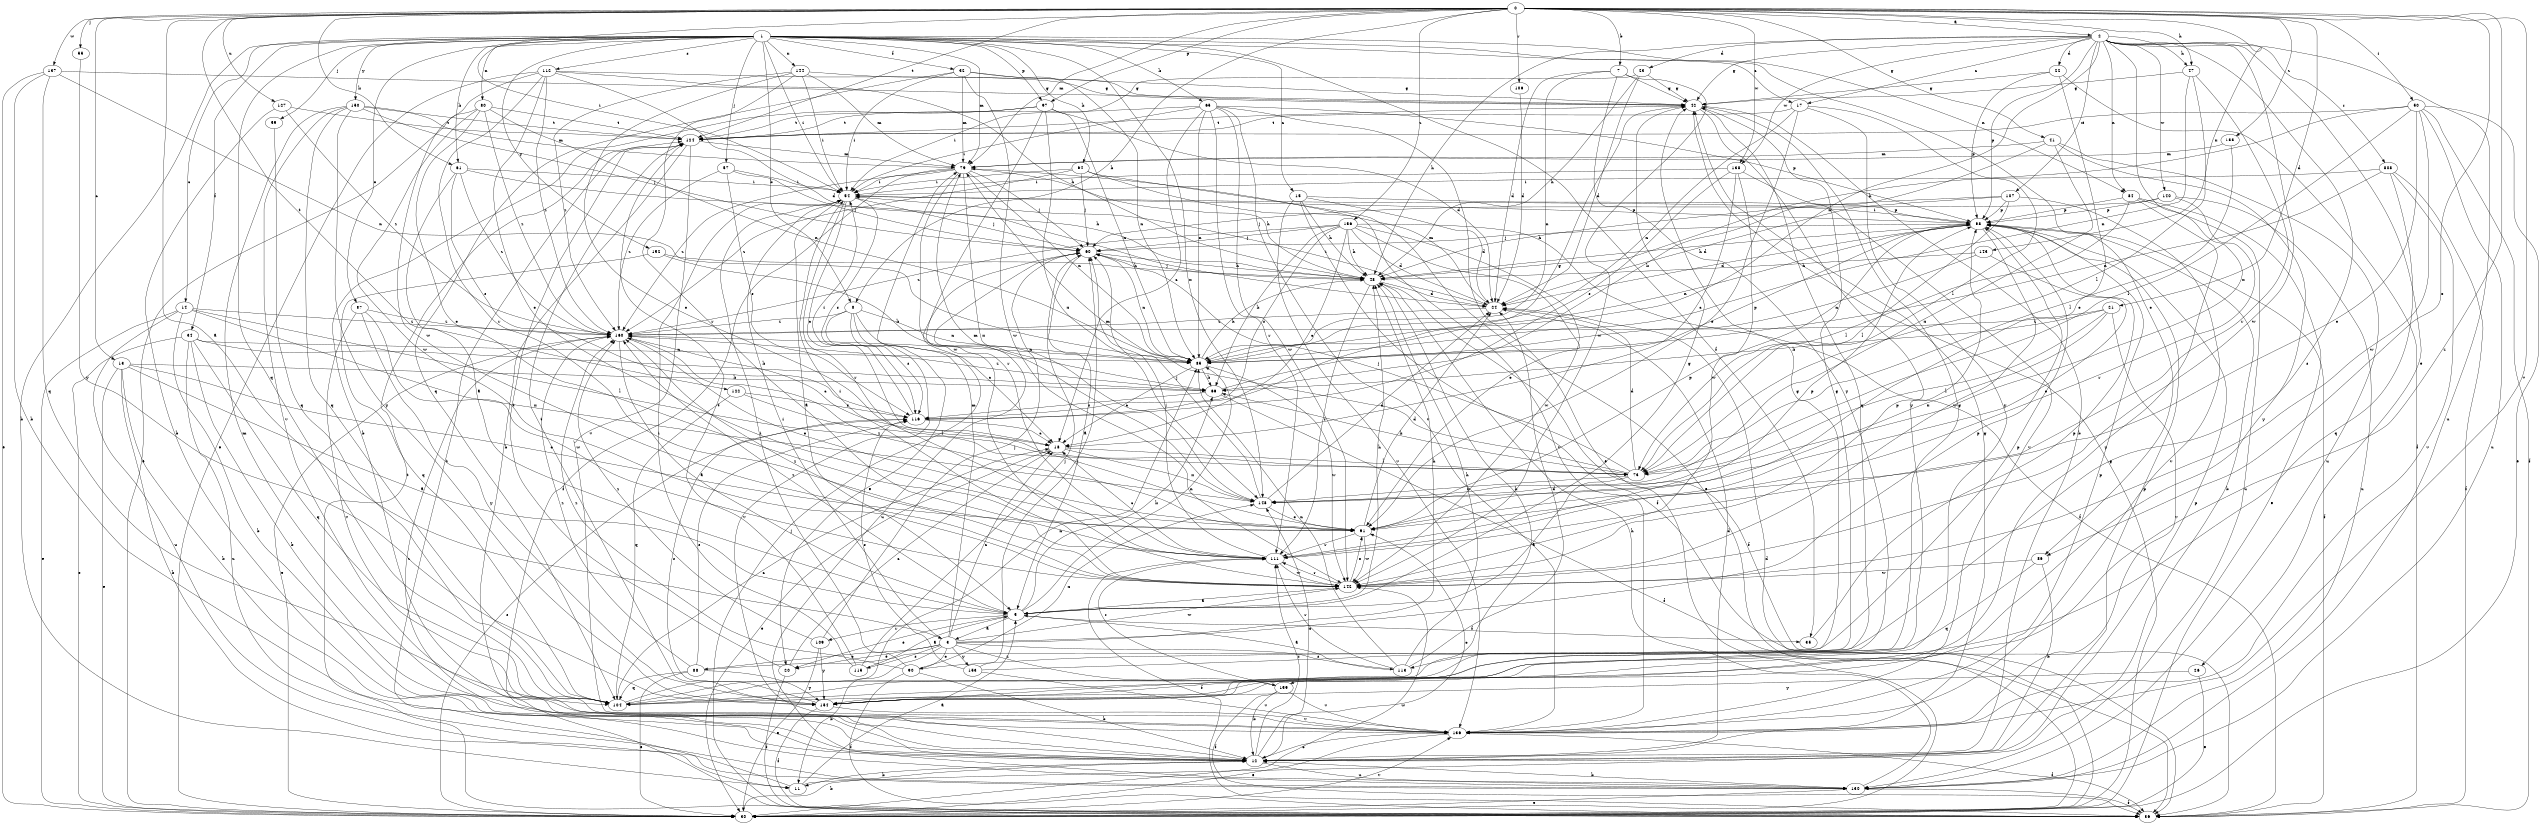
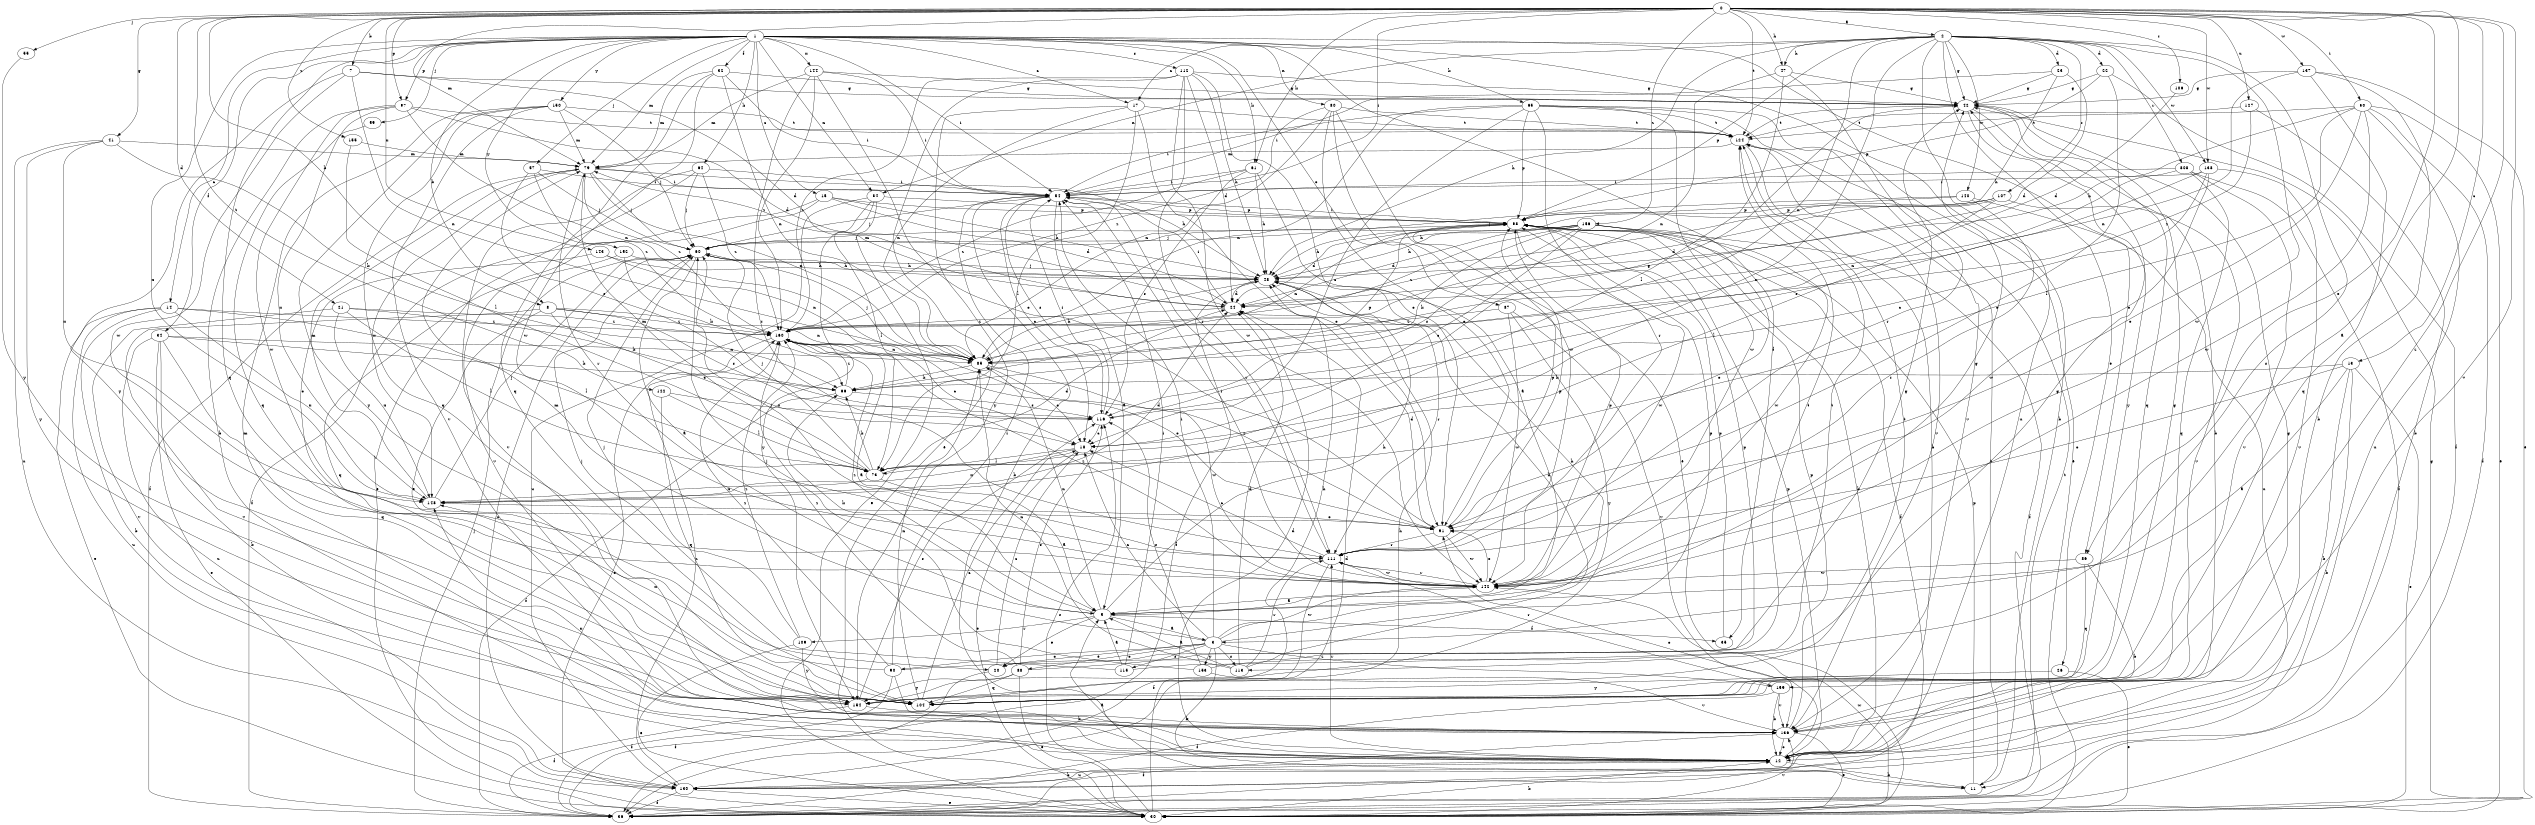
  strict digraph {
    0
    2
    3
    7
    8
    13
    21
    41
    47
    50
    54
    55
    61
    79
    86
    97
    106
    122
    124
    127
    136
    137
    138
    143
    155
    156
    159
    17
    84
    148
    22
    23
    26
    42
    48
    85
    98
    107
    n39 [label=808]
    113
    130
    140
    142
    11
    18
    n46 [label=20]
    88
    90
    115
    153
    24
    154
    160
    116
    5
    66
    12
    91
    30
    73
    111
    36
    60
    104
    1
    14
    15
    32
    34
    35
    57
    59
    64
    65
    80
    87
    112
    144
    150
    152
    109
    0 -> 2 [label=a]
    0 -> 3 [label=a]
    0 -> 7 [label=b]
    0 -> 8 [label=b]
    0 -> 13 [label=c]
    0 -> 21 [label=d]
    0 -> 41 [label=g]
    0 -> 47 [label=h]
    0 -> 50 [label=i]
    0 -> 54 [label=i]
    0 -> 55 [label=j]
    0 -> 61 [label=k]
    0 -> 79 [label=m]
    0 -> 86 [label=o]
    0 -> 97 [label=p]
    0 -> 106 [label=r]
    0 -> 122 [label=t]
    0 -> 124 [label=t]
    0 -> 127 [label=u]
    0 -> 136 [label=v]
    0 -> 137 [label=w]
    0 -> 138 [label=w]
    0 -> 143 [label=x]
    0 -> 155 [label=z]
    0 -> 156 [label=z]
    0 -> 159 [label=z]
    2 -> 47 [label=h]
    2 -> 138 [label=w]
    2 -> 17 [label=c]
    2 -> 84 [label=n]
    2 -> 148 [label=x]
    2 -> 22 [label=d]
    2 -> 23 [label=d]
    2 -> 26 [label=e]
    2 -> 42 [label=g]
    2 -> 48 [label=h]
    2 -> 85 [label=n]
    2 -> 98 [label=p]
    2 -> 107 [label=r]
    2 -> n39 [label=r]
    2 -> 113 [label=s]
    2 -> 130 [label=u]
    2 -> 140 [label=w]
    2 -> 142 [label=w]
    3 -> 54 [label=i]
    3 -> 79 [label=m]
    3 -> 159 [label=z]
    3 -> 48 [label=h]
    3 -> 98 [label=p]
    3 -> 113 [label=s]
    3 -> 142 [label=w]
    3 -> 11 [label=b]
    3 -> 18 [label=c]
    3 -> n46 [label=e]
    3 -> 88 [label=o]
    3 -> 90 [label=o]
    3 -> 115 [label=s]
    3 -> 153 [label=y]
    7 -> 42 [label=g]
    7 -> 85 [label=n]
    7 -> 142 [label=w]
    7 -> 24 [label=d]
    7 -> 154 [label=y]
    8 -> 136 [label=v]
    8 -> 85 [label=n]
    8 -> 18 [label=c]
    8 -> n46 [label=e]
    8 -> 160 [label=z]
    8 -> 116 [label=s]
    13 -> 11 [label=b]
    13 -> 5 [label=a]
    13 -> 66 [label=k]
    13 -> 12 [label=b]
    13 -> 91 [label=o]
    13 -> 30 [label=e]
    21 -> 136 [label=v]
    21 -> 148 [label=x]
    21 -> 160 [label=z]
    21 -> 66 [label=k]
    21 -> 73 [label=l]
    41 -> 79 [label=m]
    41 -> 148 [label=x]
    41 -> 130 [label=u]
    41 -> 154 [label=y]
    41 -> 66 [label=k]
    47 -> 42 [label=g]
    47 -> 85 [label=n]
    47 -> 73 [label=l]
    47 -> 111 [label=r]
    50 -> 124 [label=t]
    50 -> 48 [label=h]
    50 -> 130 [label=u]
    50 -> 142 [label=w]
    50 -> 91 [label=o]
    50 -> 30 [label=e]
    50 -> 73 [label=l]
    50 -> 36 [label=f]
    54 -> 98 [label=p]
    54 -> 18 [label=c]
    54 -> 116 [label=s]
    54 -> 5 [label=a]
+   54 -> 12 [label=b]
    54 -> 111 [label=r]
    54 -> 60 [label=j]
    55 -> 154 [label=y]
    61 -> 54 [label=i]
    61 -> 48 [label=h]
    61 -> 160 [label=z]
    61 -> 116 [label=s]
    61 -> 5 [label=a]
    79 -> 54 [label=i]
    79 -> 148 [label=x]
    79 -> 48 [label=h]
    79 -> 85 [label=n]
    79 -> 160 [label=z]
    79 -> 111 [label=r]
    79 -> 36 [label=f]
    79 -> 60 [label=j]
    86 -> 142 [label=w]
    86 -> 12 [label=b]
    86 -> 104 [label=q]
    97 -> 124 [label=t]
    97 -> 148 [label=x]
    97 -> 85 [label=n]
    97 -> 142 [label=w]
    97 -> 24 [label=d]
    97 -> 12 [label=b]
    106 -> 24 [label=d]
    122 -> 116 [label=s]
    122 -> 73 [label=l]
    122 -> 104 [label=q]
    124 -> 79 [label=m]
    124 -> 136 [label=v]
    124 -> 12 [label=b]
    127 -> 124 [label=t]
    127 -> 160 [label=z]
    127 -> 12 [label=b]
    136 -> 98 [label=p]
    136 -> 12 [label=o]
    136 -> 30 [label=e]
    136 -> 36 [label=f]
    137 -> 42 [label=g]
    137 -> 85 [label=n]
    137 -> 12 [label=b]
    137 -> 30 [label=e]
    137 -> 104 [label=q]
    138 -> 54 [label=i]
    138 -> 136 [label=v]
    138 -> 142 [label=w]
    138 -> 18 [label=c]
    138 -> 116 [label=s]
    143 -> 48 [label=h]
    143 -> 85 [label=n]
    143 -> 91 [label=o]
    155 -> 79 [label=m]
    155 -> 73 [label=l]
    156 -> 48 [label=h]
    156 -> 142 [label=w]
    156 -> 18 [label=c]
    156 -> 24 [label=d]
    156 -> 160 [label=z]
    156 -> 116 [label=s]
    156 -> 66 [label=k]
    156 -> 91 [label=o]
    156 -> 36 [label=f]
    156 -> 60 [label=j]
    159 -> 136 [label=v]
    159 -> 12 [label=b]
    159 -> 111 [label=r]
    159 -> 36 [label=f]
    17 -> 124 [label=t]
    17 -> 85 [label=n]
    17 -> 154 [label=y]
    17 -> 91 [label=o]
    17 -> 73 [label=l]
    84 -> 98 [label=p]
    84 -> 130 [label=u]
    84 -> 154 [label=y]
    84 -> 30 [label=e]
    84 -> 73 [label=l]
    148 -> 79 [label=m]
    148 -> 24 [label=d]
    148 -> 91 [label=o]
    148 -> 60 [label=j]
    22 -> 42 [label=g]
    22 -> 98 [label=p]
    22 -> 91 [label=o]
    22 -> 36 [label=f]
    23 -> 54 [label=i]
    23 -> 42 [label=g]
    23 -> 48 [label=h]
    23 -> 24 [label=d]
    26 -> 154 [label=y]
    26 -> 30 [label=e]
    42 -> 124 [label=t]
    42 -> 154 [label=y]
    42 -> 12 [label=b]
    42 -> 104 [label=q]
    48 -> 24 [label=d]
    48 -> 111 [label=r]
    48 -> 36 [label=f]
    48 -> 60 [label=j]
    85 -> 48 [label=h]
    85 -> 142 [label=w]
    85 -> 18 [label=c]
    85 -> 66 [label=k]
    98 -> 54 [label=i]
    98 -> 48 [label=h]
    98 -> 85 [label=n]
    98 -> 142 [label=w]
    98 -> 24 [label=d]
    98 -> 12 [label=b]
    98 -> 36 [label=f]
    98 -> 60 [label=j]
    107 -> 136 [label=v]
    107 -> 48 [label=h]
    107 -> 98 [label=p]
    107 -> 24 [label=d]
    107 -> 73 [label=l]
    n39 -> 54 [label=i]
    n39 -> 136 [label=v]
    n39 -> 85 [label=n]
    n39 -> 36 [label=f]
    n39 -> 104 [label=q]
    113 -> 48 [label=h]
    113 -> 85 [label=n]
    113 -> 24 [label=d]
    113 -> 5 [label=a]
    113 -> 111 [label=r]
    130 -> 48 [label=h]
    130 -> 160 [label=z]
    130 -> 12 [label=b]
    130 -> 30 [label=e]
    130 -> 36 [label=f]
    140 -> 98 [label=p]
    140 -> 130 [label=u]
    140 -> 111 [label=r]
    140 -> 60 [label=j]
    142 -> 54 [label=i]
    142 -> 98 [label=p]
    142 -> 160 [label=z]
    142 -> 5 [label=a]
    142 -> 91 [label=o]
    142 -> 111 [label=r]
    11 -> 124 [label=t]
    11 -> 98 [label=p]
    11 -> 5 [label=a]
    18 -> 148 [label=x]
    18 -> 30 [label=e]
    18 -> 73 [label=l]
    n46 -> 124 [label=t]
    n46 -> 18 [label=c]
    n46 -> 36 [label=f]
    88 -> 98 [label=p]
    88 -> 154 [label=y]
    88 -> 160 [label=z]
    88 -> 116 [label=s]
    88 -> 30 [label=e]
    88 -> 104 [label=q]
    90 -> 54 [label=i]
    90 -> 148 [label=x]
    90 -> 42 [label=g]
    90 -> 160 [label=z]
    90 -> 12 [label=b]
    90 -> 36 [label=f]
    115 -> 54 [label=i]
    115 -> 124 [label=t]
    115 -> 5 [label=a]
    115 -> 60 [label=j]
    153 -> 136 [label=v]
    153 -> 42 [label=g]
    153 -> 116 [label=s]
    153 -> 60 [label=j]
    24 -> 54 [label=i]
    24 -> 79 [label=m]
    24 -> 160 [label=z]
    154 -> 124 [label=t]
    154 -> 136 [label=v]
    154 -> 116 [label=s]
    154 -> 36 [label=f]
    160 -> 85 [label=n]
    160 -> 18 [label=c]
    160 -> 5 [label=a]
    160 -> 91 [label=o]
    160 -> 30 [label=e]
    116 -> 54 [label=i]
    116 -> 42 [label=g]
    116 -> 18 [label=c]
    5 -> 3 [label=a]
    5 -> 42 [label=g]
    5 -> 48 [label=h]
    5 -> 85 [label=n]
    5 -> n46 [label=e]
    5 -> 160 [label=z]
    5 -> 66 [label=k]
    5 -> 35 [label=f]
    5 -> 109 [label=r]
    66 -> 98 [label=p]
    66 -> 160 [label=z]
    66 -> 116 [label=s]
    66 -> 36 [label=f]
    12 -> 148 [label=x]
    12 -> 42 [label=g]
    12 -> 98 [label=p]
    12 -> 130 [label=u]
    12 -> 11 [label=b]
    12 -> 24 [label=d]
    12 -> 91 [label=o]
    12 -> 111 [label=r]
    91 -> 98 [label=p]
    91 -> 142 [label=w]
    91 -> 24 [label=d]
    91 -> 160 [label=z]
    91 -> 111 [label=r]
    30 -> 136 [label=v]
    30 -> 42 [label=g]
    30 -> 142 [label=w]
    30 -> 24 [label=d]
    30 -> 116 [label=s]
    30 -> 12 [label=b]
    73 -> 79 [label=m]
    73 -> 148 [label=x]
    73 -> 24 [label=d]
    73 -> 5 [label=a]
    73 -> 66 [label=k]
    73 -> 60 [label=j]
    111 -> 98 [label=p]
    111 -> 142 [label=w]
    111 -> 18 [label=c]
    111 -> 36 [label=f]
    111 -> 60 [label=j]
    36 -> 124 [label=t]
    36 -> 60 [label=j]
    60 -> 48 [label=h]
-   60 -> 85 [label=n]
+   60 -> 85 [label=j]
    60 -> 130 [label=u]
    60 -> 5 [label=a]
    104 -> 42 [label=g]
    104 -> 48 [label=h]
    104 -> 85 [label=n]
    104 -> 18 [label=c]
    1 -> 8 [label=b]
    1 -> 54 [label=i]
    1 -> 61 [label=k]
    1 -> 79 [label=m]
    1 -> 86 [label=o]
    1 -> 97 [label=p]
    1 -> 17 [label=c]
    1 -> 84 [label=n]
    1 -> 148 [label=x]
    1 -> 11 [label=b]
    1 -> 104 [label=q]
    1 -> 14 [label=c]
    1 -> 15 [label=c]
    1 -> 32 [label=f]
    1 -> 34 [label=f]
    1 -> 35 [label=f]
    1 -> 57 [label=j]
    1 -> 59 [label=j]
    1 -> 64 [label=k]
    1 -> 65 [label=k]
    1 -> 80 [label=n]
    1 -> 87 [label=o]
    1 -> 112 [label=s]
    1 -> 144 [label=x]
    1 -> 150 [label=y]
    1 -> 152 [label=y]
    14 -> 148 [label=x]
    14 -> 130 [label=u]
    14 -> 160 [label=z]
    14 -> 12 [label=b]
    14 -> 30 [label=e]
    14 -> 73 [label=l]
    15 -> 136 [label=v]
    15 -> 48 [label=h]
    15 -> 98 [label=p]
    15 -> 24 [label=d]
    15 -> 36 [label=f]
    32 -> 54 [label=i]
    32 -> 79 [label=m]
    32 -> 42 [label=g]
    32 -> 85 [label=n]
    32 -> 142 [label=w]
    32 -> 104 [label=q]
    34 -> 85 [label=n]
    34 -> 130 [label=u]
    34 -> 66 [label=k]
    34 -> 12 [label=b]
    34 -> 30 [label=e]
    34 -> 104 [label=q]
    35 -> 98 [label=p]
    57 -> 54 [label=i]
    57 -> 160 [label=z]
    57 -> 116 [label=s]
    57 -> 60 [label=j]
    59 -> 104 [label=q]
    64 -> 54 [label=i]
    64 -> 136 [label=v]
    64 -> 160 [label=z]
    64 -> 30 [label=e]
    64 -> 60 [label=j]
    65 -> 54 [label=i]
    65 -> 124 [label=t]
    65 -> 136 [label=v]
    65 -> 85 [label=n]
    65 -> 98 [label=p]
    65 -> 142 [label=w]
    65 -> 18 [label=c]
    65 -> 30 [label=e]
    65 -> 111 [label=r]
    80 -> 124 [label=t]
    80 -> 85 [label=n]
    80 -> 142 [label=w]
    80 -> 160 [label=z]
    80 -> 91 [label=o]
    80 -> 30 [label=e]
    87 -> 136 [label=v]
    87 -> 142 [label=w]
    87 -> 154 [label=y]
    87 -> 160 [label=z]
    112 -> 42 [label=g]
    112 -> 48 [label=h]
    112 -> 142 [label=w]
    112 -> 24 [label=d]
    112 -> 160 [label=z]
    112 -> 91 [label=o]
    112 -> 30 [label=e]
    112 -> 111 [label=r]
    144 -> 54 [label=i]
    144 -> 79 [label=m]
    144 -> 42 [label=g]
    144 -> 160 [label=z]
    144 -> 91 [label=o]
    144 -> 111 [label=r]
    150 -> 79 [label=m]
    150 -> 124 [label=t]
    150 -> 136 [label=v]
    150 -> 154 [label=y]
    150 -> 12 [label=m]
    150 -> 60 [label=j]
    150 -> 104 [label=q]
    152 -> 48 [label=h]
    152 -> 66 [label=k]
    152 -> 104 [label=q]
    109 -> 154 [label=y]
    109 -> 160 [label=z]
    109 -> 30 [label=e]
    109 -> 60 [label=j]
  }
